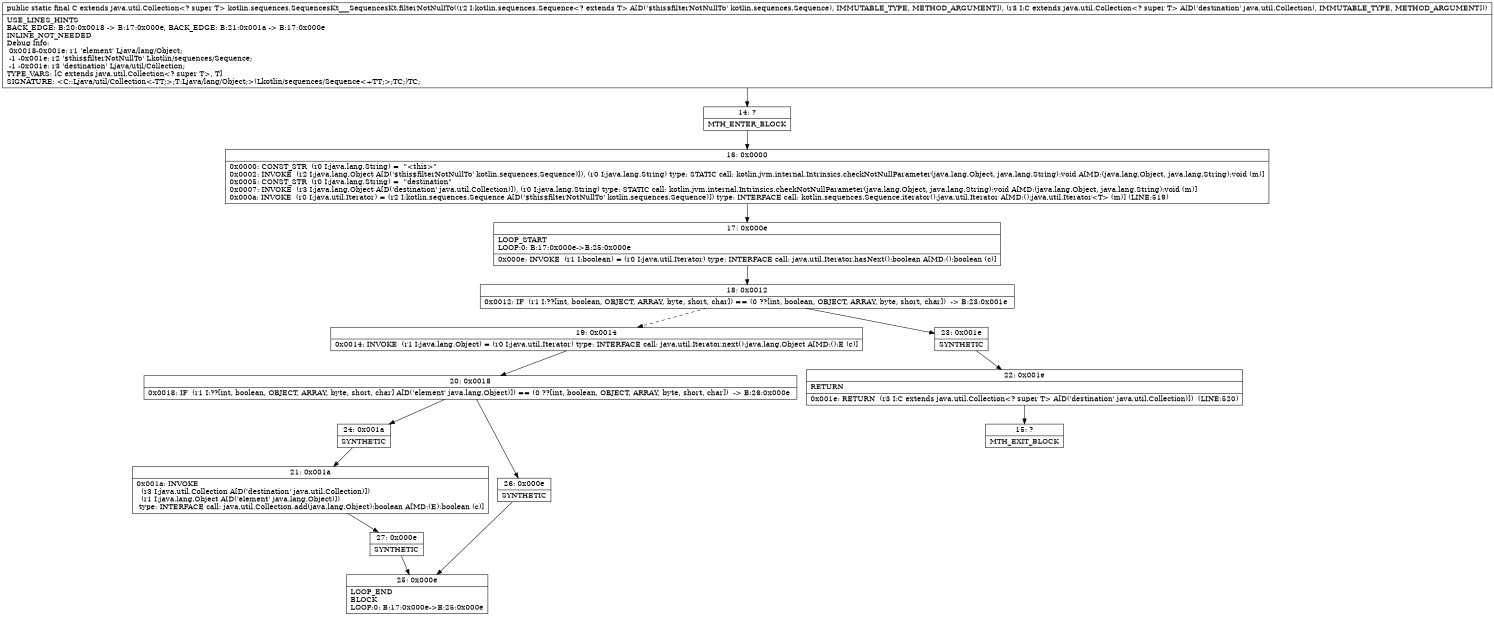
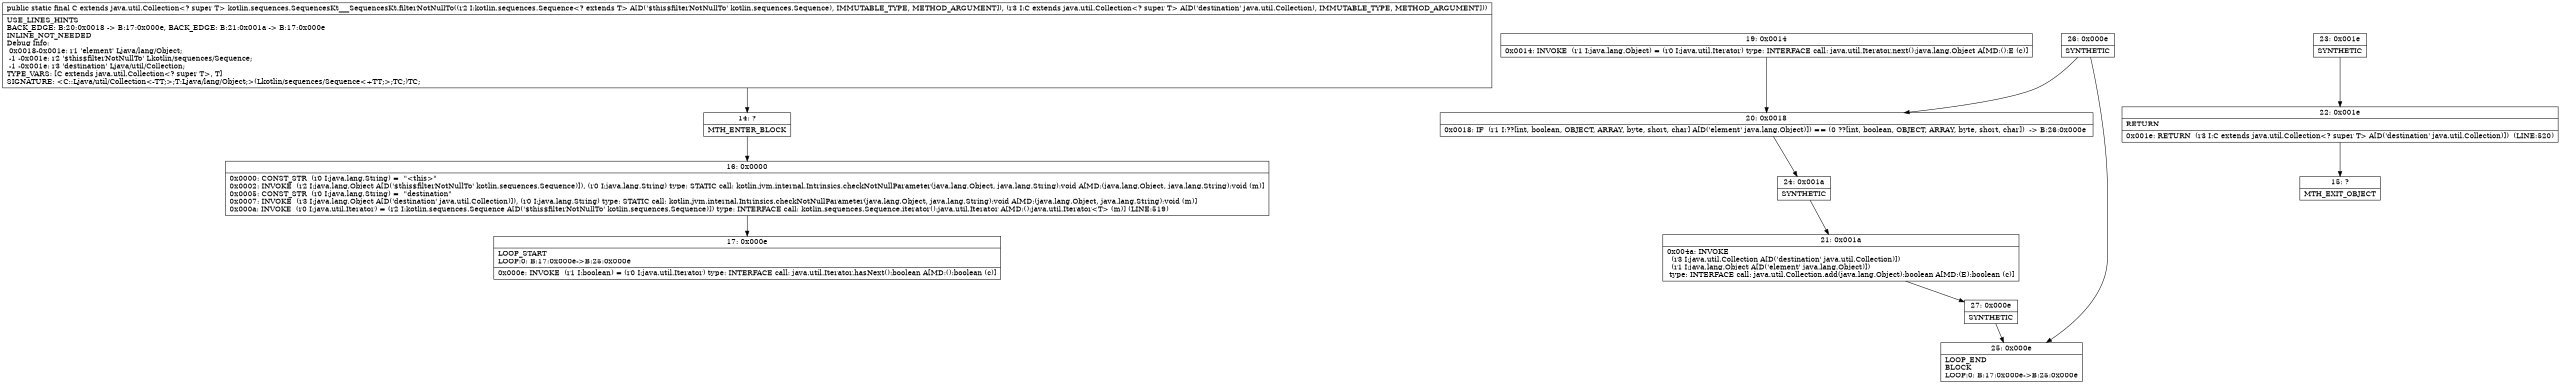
  digraph {
    node [shape=record]
    n1 [label="{14\:\ ?|MTH_ENTER_BLOCK\l}"]
    n2 [label="{16\:\ 0x0000|0x0000: CONST_STR  (r0 I:java.lang.String) =  \"\<this\>\" \l0x0002: INVOKE  (r2 I:java.lang.Object A[D('$this$filterNotNullTo' kotlin.sequences.Sequence)]), (r0 I:java.lang.String) type: STATIC call: kotlin.jvm.internal.Intrinsics.checkNotNullParameter(java.lang.Object, java.lang.String):void A[MD:(java.lang.Object, java.lang.String):void (m)]\l0x0005: CONST_STR  (r0 I:java.lang.String) =  \"destination\" \l0x0007: INVOKE  (r3 I:java.lang.Object A[D('destination' java.util.Collection)]), (r0 I:java.lang.String) type: STATIC call: kotlin.jvm.internal.Intrinsics.checkNotNullParameter(java.lang.Object, java.lang.String):void A[MD:(java.lang.Object, java.lang.String):void (m)]\l0x000a: INVOKE  (r0 I:java.util.Iterator) = (r2 I:kotlin.sequences.Sequence A[D('$this$filterNotNullTo' kotlin.sequences.Sequence)]) type: INTERFACE call: kotlin.sequences.Sequence.iterator():java.util.Iterator A[MD:():java.util.Iterator\<T\> (m)] (LINE:519)\l}"]
    n3 [label="{17\:\ 0x000e|LOOP_START\lLOOP:0: B:17:0x000e\-\>B:25:0x000e\l|0x000e: INVOKE  (r1 I:boolean) = (r0 I:java.util.Iterator) type: INTERFACE call: java.util.Iterator.hasNext():boolean A[MD:():boolean (c)]\l}"]
-   n4 [label="{18\:\ 0x0012|0x0012: IF  (r1 I:??[int, boolean, OBJECT, ARRAY, byte, short, char]) == (0 ??[int, boolean, OBJECT, ARRAY, byte, short, char])  \-\> B:23:0x001e \l}"]
    n5 [label="{19\:\ 0x0014|0x0014: INVOKE  (r1 I:java.lang.Object) = (r0 I:java.util.Iterator) type: INTERFACE call: java.util.Iterator.next():java.lang.Object A[MD:():E (c)]\l}"]
    n6 [label="{23\:\ 0x001e|SYNTHETIC\l}"]
    n7 [label="{20\:\ 0x0018|0x0018: IF  (r1 I:??[int, boolean, OBJECT, ARRAY, byte, short, char] A[D('element' java.lang.Object)]) == (0 ??[int, boolean, OBJECT, ARRAY, byte, short, char])  \-\> B:26:0x000e \l}"]
    n8 [label="{22\:\ 0x001e|RETURN\l|0x001e: RETURN  (r3 I:C extends java.util.Collection\<? super T\> A[D('destination' java.util.Collection)])  (LINE:520)\l}"]
    n9 [label="{24\:\ 0x001a|SYNTHETIC\l}"]
    n10 [label="{26\:\ 0x000e|SYNTHETIC\l}"]
-   n11 [label="{21\:\ 0x001a|0x001a: INVOKE  \l  (r3 I:java.util.Collection A[D('destination' java.util.Collection)])\l  (r1 I:java.lang.Object A[D('element' java.lang.Object)])\l type: INTERFACE call: java.util.Collection.add(java.lang.Object):boolean A[MD:(E):boolean (c)]\l}"]
+   n11 [label="{21\:\ 0x001a|0x004a: INVOKE  \l  (r3 I:java.util.Collection A[D('destination' java.util.Collection)])\l  (r1 I:java.lang.Object A[D('element' java.lang.Object)])\l type: INTERFACE call: java.util.Collection.add(java.lang.Object):boolean A[MD:(E):boolean (c)]\l}"]
    n12 [label="{25\:\ 0x000e|LOOP_END\lBLOCK\lLOOP:0: B:17:0x000e\-\>B:25:0x000e\l}"]
    n13 [label="{27\:\ 0x000e|SYNTHETIC\l}"]
-   n14 [label="{15\:\ ?|MTH_EXIT_BLOCK\l}"]
+   n14 [label="{15\:\ ?|MTH_EXIT_OBJECT\l}"]
    n15 [label="{public static final C extends java.util.Collection\<? super T\> kotlin.sequences.SequencesKt___SequencesKt.filterNotNullTo((r2 I:kotlin.sequences.Sequence\<? extends T\> A[D('$this$filterNotNullTo' kotlin.sequences.Sequence), IMMUTABLE_TYPE, METHOD_ARGUMENT]), (r3 I:C extends java.util.Collection\<? super T\> A[D('destination' java.util.Collection), IMMUTABLE_TYPE, METHOD_ARGUMENT]))  | USE_LINES_HINTS\lBACK_EDGE: B:20:0x0018 \-\> B:17:0x000e, BACK_EDGE: B:21:0x001a \-\> B:17:0x000e\lINLINE_NOT_NEEDED\lDebug Info:\l  0x0018\-0x001e: r1 'element' Ljava\/lang\/Object;\l  \-1 \-0x001e: r2 '$this$filterNotNullTo' Lkotlin\/sequences\/Sequence;\l  \-1 \-0x001e: r3 'destination' Ljava\/util\/Collection;\lTYPE_VARS: [C extends java.util.Collection\<? super T\>, T]\lSIGNATURE: \<C::Ljava\/util\/Collection\<\-TT;\>;T:Ljava\/lang\/Object;\>(Lkotlin\/sequences\/Sequence\<+TT;\>;TC;)TC;\l}"]
    n1 -> n2
    n2 -> n3
-   n3 -> n4
-   n4 -> n5 [style=dashed]
-   n4 -> n6
    n5 -> n7
    n6 -> n8
    n7 -> n9 [style=solid]
-   n7 -> n10
+   n10 -> n7
    n8 -> n14
    n9 -> n11
    n10 -> n12
    n11 -> n13
    n13 -> n12
    n15 -> n1
  }
